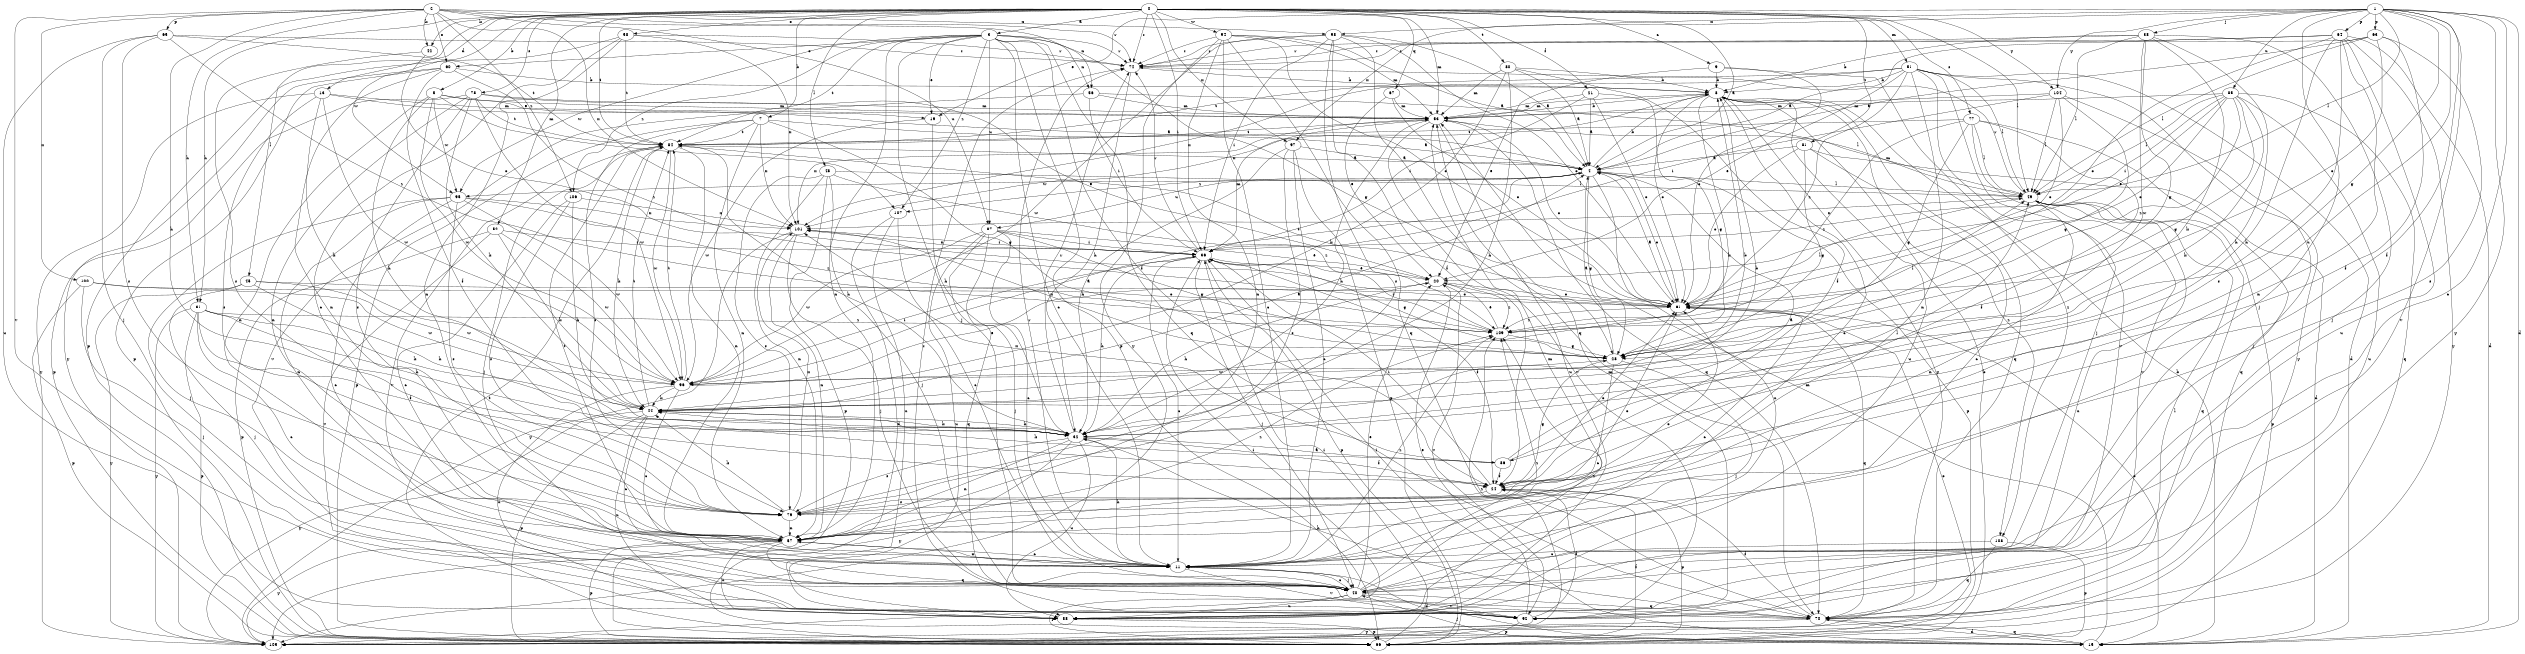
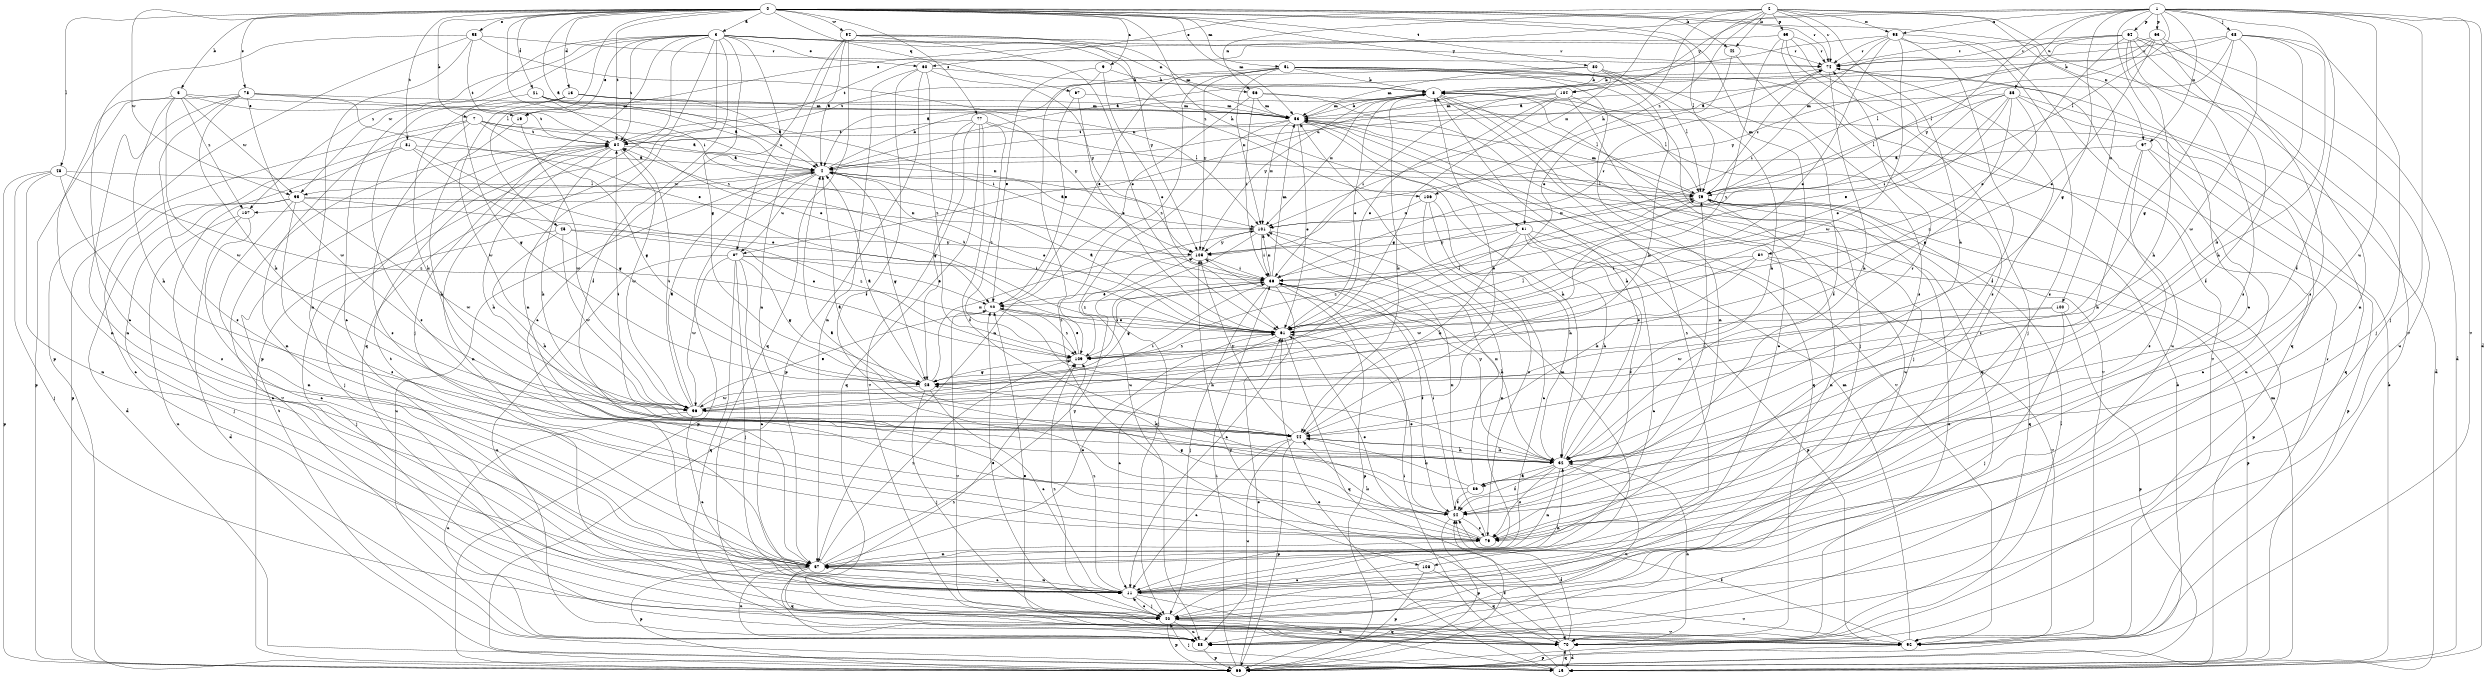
  strict digraph {
    0
    3
    4
    5
    7
    9
    13
    21
    31
    36
    42
    45
    48
    49
    51
    52
    53
    58
    67
    74
    77
    78
    80
    81
    84
    94
    95
    97
    104
    11
    19
    24
    28
    40
    56
    60
    87
    106
    57
    66
    70
    107
    8
    61
    88
    32
    96
    101
    79
    108
    20
    105
    44
    109
    15
    92
    1
    38
    63
    64
    85
    86
    98
    2
    65
    100
    0 -> 3 [label=a]
    0 -> 4 [label=a]
    0 -> 5 [label=b]
    0 -> 7 [label=b]
    0 -> 9 [label=c]
    0 -> 13 [label=d]
    0 -> 21 [label=f]
    0 -> 31 [label=h]
    0 -> 36 [label=i]
    0 -> 42 [label=k]
    0 -> 45 [label=l]
    0 -> 48 [label=l]
    0 -> 49 [label=l]
    0 -> 51 [label=m]
    0 -> 52 [label=m]
    0 -> 53 [label=m]
    0 -> 58 [label=o]
    0 -> 67 [label=q]
    0 -> 74 [label=r]
    0 -> 77 [label=s]
    0 -> 78 [label=s]
    0 -> 80 [label=t]
    0 -> 81 [label=t]
    0 -> 84 [label=t]
    0 -> 94 [label=w]
    0 -> 95 [label=w]
    0 -> 97 [label=x]
    0 -> 104 [label=y]
    3 -> 74 [label=r]
    3 -> 84 [label=t]
    3 -> 95 [label=w]
    3 -> 11 [label=c]
    3 -> 19 [label=e]
    3 -> 24 [label=f]
    3 -> 28 [label=g]
    3 -> 40 [label=j]
    3 -> 56 [label=n]
    3 -> 60 [label=o]
    3 -> 87 [label=u]
    3 -> 106 [label=z]
    3 -> 57 [label=n]
    3 -> 66 [label=p]
    3 -> 70 [label=q]
    3 -> 107 [label=z]
    4 -> 49 [label=l]
    4 -> 95 [label=w]
    4 -> 28 [label=g]
    4 -> 87 [label=u]
    4 -> 66 [label=p]
    4 -> 107 [label=z]
    4 -> 8 [label=b]
    4 -> 61 [label=o]
    4 -> 88 [label=u]
    5 -> 53 [label=m]
    5 -> 95 [label=w]
    5 -> 19 [label=e]
    5 -> 57 [label=n]
    5 -> 107 [label=z]
    5 -> 32 [label=h]
    5 -> 96 [label=w]
    7 -> 4 [label=a]
    7 -> 84 [label=t]
    7 -> 28 [label=g]
    7 -> 57 [label=n]
    7 -> 66 [label=p]
    7 -> 101 [label=x]
    7 -> 79 [label=s]
    9 -> 8 [label=b]
    9 -> 61 [label=o]
    9 -> 108 [label=z]
    9 -> 20 [label=e]
    13 -> 4 [label=a]
    13 -> 53 [label=m]
    13 -> 96 [label=w]
    13 -> 79 [label=s]
    13 -> 105 [label=y]
    13 -> 44 [label=k]
    21 -> 4 [label=a]
    21 -> 36 [label=i]
    21 -> 53 [label=m]
    21 -> 28 [label=g]
    21 -> 61 [label=o]
    31 -> 11 [label=c]
    31 -> 24 [label=f]
    31 -> 66 [label=p]
    31 -> 32 [label=h]
    31 -> 105 [label=y]
    31 -> 44 [label=k]
    31 -> 109 [label=z]
    36 -> 53 [label=m]
    36 -> 74 [label=r]
    36 -> 11 [label=c]
    36 -> 24 [label=f]
    36 -> 28 [label=g]
    36 -> 40 [label=j]
    36 -> 66 [label=p]
    36 -> 32 [label=h]
    36 -> 101 [label=x]
    36 -> 20 [label=e]
    42 -> 61 [label=o]
    42 -> 79 [label=s]
    45 -> 40 [label=j]
    45 -> 61 [label=o]
    45 -> 32 [label=h]
    45 -> 96 [label=w]
    45 -> 105 [label=y]
    48 -> 49 [label=l]
    48 -> 40 [label=j]
    48 -> 57 [label=n]
    48 -> 66 [label=p]
    48 -> 79 [label=s]
    48 -> 109 [label=z]
    49 -> 53 [label=m]
    49 -> 74 [label=r]
    49 -> 57 [label=n]
    49 -> 66 [label=p]
    49 -> 70 [label=q]
    49 -> 88 [label=u]
    49 -> 101 [label=x]
    51 -> 49 [label=l]
    51 -> 84 [label=t]
    51 -> 40 [label=j]
    51 -> 57 [label=n]
    51 -> 8 [label=b]
    51 -> 101 [label=x]
    51 -> 20 [label=e]
    51 -> 105 [label=y]
    51 -> 109 [label=z]
    51 -> 15 [label=d]
    51 -> 92 [label=v]
    52 -> 36 [label=i]
    52 -> 66 [label=p]
    52 -> 96 [label=w]
    52 -> 44 [label=k]
    52 -> 92 [label=v]
    53 -> 84 [label=t]
    53 -> 70 [label=q]
    53 -> 8 [label=b]
    53 -> 61 [label=o]
    53 -> 88 [label=u]
    53 -> 32 [label=h]
    53 -> 101 [label=x]
    53 -> 92 [label=v]
    58 -> 74 [label=r]
    58 -> 84 [label=t]
    58 -> 11 [label=c]
    58 -> 57 [label=n]
    58 -> 66 [label=p]
    58 -> 101 [label=x]
    67 -> 53 [label=m]
    67 -> 61 [label=o]
    67 -> 20 [label=e]
    74 -> 8 [label=b]
    74 -> 32 [label=h]
    77 -> 49 [label=l]
    77 -> 84 [label=t]
    77 -> 24 [label=f]
    77 -> 28 [label=g]
    77 -> 70 [label=q]
    77 -> 109 [label=z]
    77 -> 92 [label=v]
    78 -> 53 [label=m]
    78 -> 84 [label=t]
    78 -> 57 [label=n]
    78 -> 66 [label=p]
    78 -> 96 [label=w]
    78 -> 79 [label=s]
    78 -> 20 [label=e]
    78 -> 44 [label=k]
    80 -> 4 [label=a]
    80 -> 53 [label=m]
    80 -> 24 [label=f]
    80 -> 8 [label=b]
    80 -> 32 [label=h]
    80 -> 44 [label=k]
    81 -> 4 [label=a]
    81 -> 11 [label=c]
    81 -> 28 [label=g]
    81 -> 61 [label=o]
    81 -> 15 [label=d]
    84 -> 4 [label=a]
    84 -> 40 [label=j]
    84 -> 57 [label=n]
    84 -> 32 [label=h]
    84 -> 96 [label=w]
    84 -> 44 [label=k]
    84 -> 92 [label=v]
    94 -> 4 [label=a]
    94 -> 53 [label=m]
    94 -> 74 [label=r]
    94 -> 11 [label=c]
    94 -> 57 [label=n]
    94 -> 70 [label=q]
    94 -> 61 [label=o]
    94 -> 105 [label=y]
    95 -> 11 [label=c]
    95 -> 40 [label=j]
    95 -> 57 [label=n]
    95 -> 96 [label=w]
    95 -> 101 [label=x]
    95 -> 79 [label=s]
    95 -> 109 [label=z]
    97 -> 4 [label=a]
    97 -> 11 [label=c]
    97 -> 66 [label=p]
    97 -> 32 [label=h]
    97 -> 79 [label=s]
    104 -> 36 [label=i]
    104 -> 49 [label=l]
    104 -> 53 [label=m]
    104 -> 28 [label=g]
    104 -> 40 [label=j]
    104 -> 61 [label=o]
    11 -> 74 [label=r]
    11 -> 40 [label=j]
    11 -> 57 [label=n]
    11 -> 32 [label=h]
    11 -> 109 [label=z]
    11 -> 15 [label=d]
    11 -> 92 [label=v]
    19 -> 32 [label=h]
    19 -> 96 [label=w]
    24 -> 36 [label=i]
    24 -> 28 [label=g]
    24 -> 66 [label=p]
    24 -> 61 [label=o]
    24 -> 79 [label=s]
    28 -> 4 [label=a]
    28 -> 11 [label=c]
    28 -> 40 [label=j]
    28 -> 96 [label=w]
    28 -> 101 [label=x]
    40 -> 53 [label=m]
    40 -> 11 [label=c]
    40 -> 66 [label=p]
    40 -> 70 [label=q]
    40 -> 88 [label=u]
    40 -> 20 [label=e]
    40 -> 109 [label=z]
    40 -> 92 [label=v]
    56 -> 36 [label=i]
    56 -> 49 [label=l]
    56 -> 53 [label=m]
+   56 -> 57 [label=n]
    56 -> 92 [label=v]
    60 -> 24 [label=f]
    60 -> 57 [label=n]
    60 -> 66 [label=p]
    60 -> 8 [label=b]
    60 -> 105 [label=y]
    60 -> 109 [label=z]
    87 -> 36 [label=i]
    87 -> 11 [label=c]
    87 -> 28 [label=g]
    87 -> 40 [label=j]
    87 -> 70 [label=q]
    87 -> 88 [label=u]
    87 -> 96 [label=w]
    87 -> 20 [label=e]
    106 -> 11 [label=c]
    106 -> 32 [label=h]
    106 -> 101 [label=x]
    106 -> 79 [label=s]
    57 -> 84 [label=t]
    57 -> 11 [label=c]
    57 -> 66 [label=p]
    57 -> 70 [label=q]
    57 -> 61 [label=o]
    57 -> 88 [label=u]
    57 -> 105 [label=y]
    57 -> 109 [label=z]
    66 -> 36 [label=i]
    66 -> 24 [label=f]
    66 -> 8 [label=b]
    66 -> 61 [label=o]
    70 -> 49 [label=l]
    70 -> 24 [label=f]
    70 -> 32 [label=h]
    70 -> 105 [label=y]
    70 -> 15 [label=d]
    107 -> 11 [label=c]
    107 -> 88 [label=u]
    107 -> 15 [label=d]
    8 -> 53 [label=m]
    8 -> 11 [label=c]
    8 -> 70 [label=q]
    8 -> 61 [label=o]
    8 -> 88 [label=u]
    8 -> 101 [label=x]
    8 -> 108 [label=z]
    8 -> 105 [label=y]
    8 -> 44 [label=k]
    61 -> 4 [label=a]
    61 -> 49 [label=l]
    61 -> 84 [label=t]
    61 -> 11 [label=c]
    61 -> 70 [label=q]
    61 -> 109 [label=z]
    88 -> 66 [label=p]
    88 -> 109 [label=z]
    32 -> 74 [label=r]
    32 -> 24 [label=f]
    32 -> 57 [label=n]
    32 -> 8 [label=b]
    32 -> 88 [label=u]
    32 -> 79 [label=s]
    32 -> 105 [label=y]
    32 -> 44 [label=k]
    32 -> 86 [label=a]
    96 -> 4 [label=a]
    96 -> 36 [label=i]
    96 -> 84 [label=t]
    96 -> 11 [label=c]
    96 -> 88 [label=u]
    96 -> 20 [label=e]
    96 -> 44 [label=k]
+   101 -> 4 [label=a]
    101 -> 36 [label=i]
    101 -> 40 [label=j]
    101 -> 57 [label=n]
    101 -> 105 [label=y]
    79 -> 57 [label=n]
    79 -> 61 [label=o]
    79 -> 101 [label=x]
    79 -> 44 [label=k]
    108 -> 11 [label=c]
    108 -> 66 [label=p]
    108 -> 70 [label=q]
    20 -> 61 [label=o]
    20 -> 32 [label=h]
    20 -> 109 [label=z]
    20 -> 92 [label=v]
    105 -> 36 [label=i]
    105 -> 109 [label=z]
    44 -> 4 [label=a]
    44 -> 84 [label=t]
    44 -> 11 [label=c]
    44 -> 66 [label=p]
    44 -> 8 [label=b]
    44 -> 88 [label=u]
    44 -> 32 [label=h]
    44 -> 105 [label=y]
    109 -> 36 [label=i]
    109 -> 49 [label=l]
    109 -> 28 [label=g]
    109 -> 20 [label=e]
    15 -> 36 [label=i]
    15 -> 53 [label=m]
    15 -> 84 [label=t]
    15 -> 40 [label=j]
    15 -> 70 [label=q]
    15 -> 8 [label=b]
    15 -> 61 [label=o]
    92 -> 53 [label=m]
    92 -> 74 [label=r]
    92 -> 24 [label=f]
    92 -> 66 [label=p]
    92 -> 20 [label=e]
    1 -> 49 [label=l]
    1 -> 97 [label=x]
    1 -> 104 [label=y]
    1 -> 11 [label=c]
    1 -> 19 [label=e]
    1 -> 24 [label=f]
    1 -> 28 [label=g]
    1 -> 40 [label=j]
    1 -> 105 [label=y]
    1 -> 15 [label=d]
    1 -> 92 [label=v]
    1 -> 38 [label=j]
    1 -> 63 [label=p]
    1 -> 64 [label=p]
    1 -> 85 [label=u]
    1 -> 86 [label=u]
    1 -> 98 [label=x]
    38 -> 49 [label=l]
    38 -> 74 [label=r]
    38 -> 28 [label=g]
    38 -> 40 [label=j]
    38 -> 8 [label=b]
    38 -> 32 [label=h]
    38 -> 96 [label=w]
    38 -> 44 [label=k]
    63 -> 4 [label=a]
    63 -> 49 [label=l]
    63 -> 74 [label=r]
    63 -> 24 [label=f]
    63 -> 61 [label=o]
    63 -> 79 [label=s]
    64 -> 4 [label=a]
    64 -> 74 [label=r]
    64 -> 57 [label=n]
    64 -> 61 [label=o]
    64 -> 88 [label=u]
    64 -> 32 [label=h]
    64 -> 79 [label=s]
    64 -> 105 [label=y]
    64 -> 15 [label=d]
    85 -> 36 [label=i]
    85 -> 49 [label=l]
    85 -> 53 [label=m]
    85 -> 28 [label=g]
    85 -> 70 [label=q]
    85 -> 61 [label=o]
    85 -> 88 [label=u]
    85 -> 20 [label=e]
-   85 -> 44 [label=k]
    85 -> 109 [label=z]
    86 -> 4 [label=a]
    86 -> 49 [label=l]
    86 -> 24 [label=f]
    86 -> 101 [label=x]
    86 -> 44 [label=k]
    98 -> 4 [label=a]
    98 -> 36 [label=i]
    98 -> 74 [label=r]
    98 -> 24 [label=f]
    98 -> 70 [label=q]
    98 -> 61 [label=o]
    98 -> 96 [label=w]
    98 -> 79 [label=s]
    2 -> 31 [label=h]
    2 -> 42 [label=k]
    2 -> 74 [label=r]
    2 -> 56 [label=n]
    2 -> 60 [label=o]
    2 -> 87 [label=u]
    2 -> 106 [label=z]
    2 -> 32 [label=h]
    2 -> 101 [label=x]
    2 -> 92 [label=v]
    2 -> 98 [label=x]
    2 -> 65 [label=p]
    2 -> 100 [label=x]
    65 -> 74 [label=r]
    65 -> 84 [label=t]
    65 -> 40 [label=j]
    65 -> 88 [label=u]
    65 -> 79 [label=s]
    65 -> 109 [label=z]
    100 -> 40 [label=j]
    100 -> 66 [label=p]
    100 -> 61 [label=o]
    100 -> 96 [label=w]
  }
